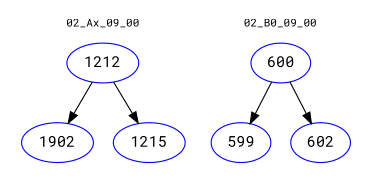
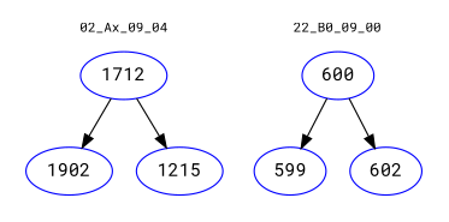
  digraph {
    fontname="Roboto Mono"
    node [color=blue fontname="Roboto Mono"]
    edge [color=black fontname="Roboto Mono"]
-   n1 [label=1212]
+   n1 [label=1712]
    n2 [label=1902]
    n3 [label=1215]
    n4 [label=600]
    n5 [label=599]
    n6 [label=602]
    subgraph cluster_1 {
      color=white
      fontsize=10
-     label="02_Ax_09_00"
+     label="02_Ax_09_04"
      n1
      n2
      n3
    }
    subgraph cluster_2 {
      color=white
      fontsize=10
-     label="02_B0_09_00"
+     label="22_B0_09_00"
      n4
      n5
      n6
    }
    n1 -> n2
    n1 -> n3
    n4 -> n5
    n4 -> n6
  }
